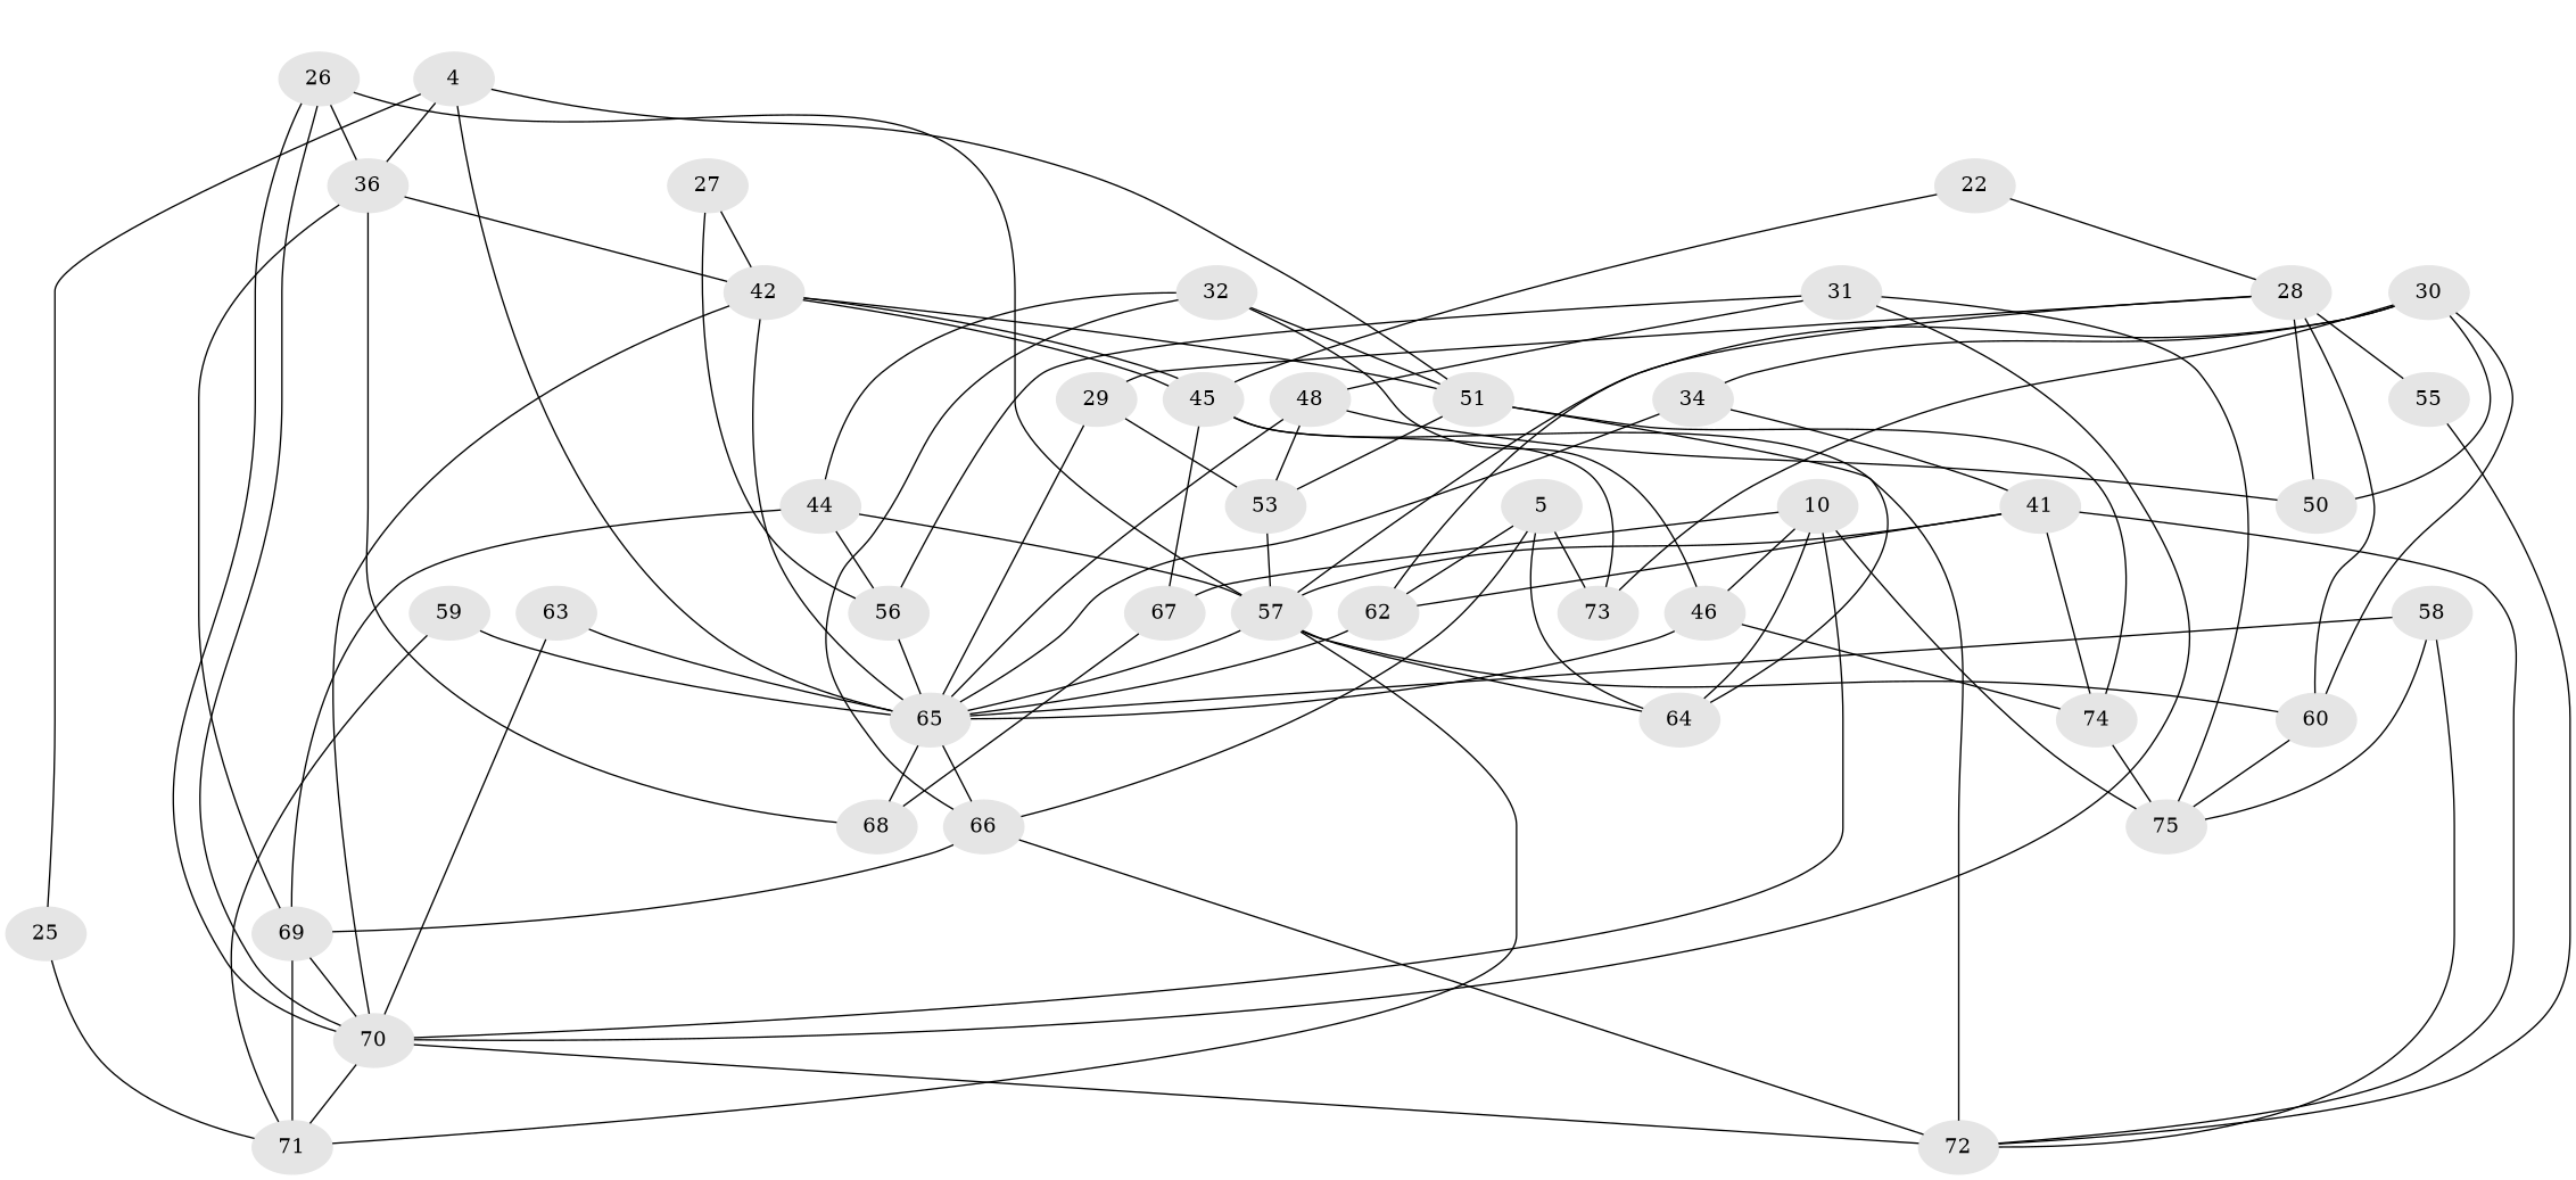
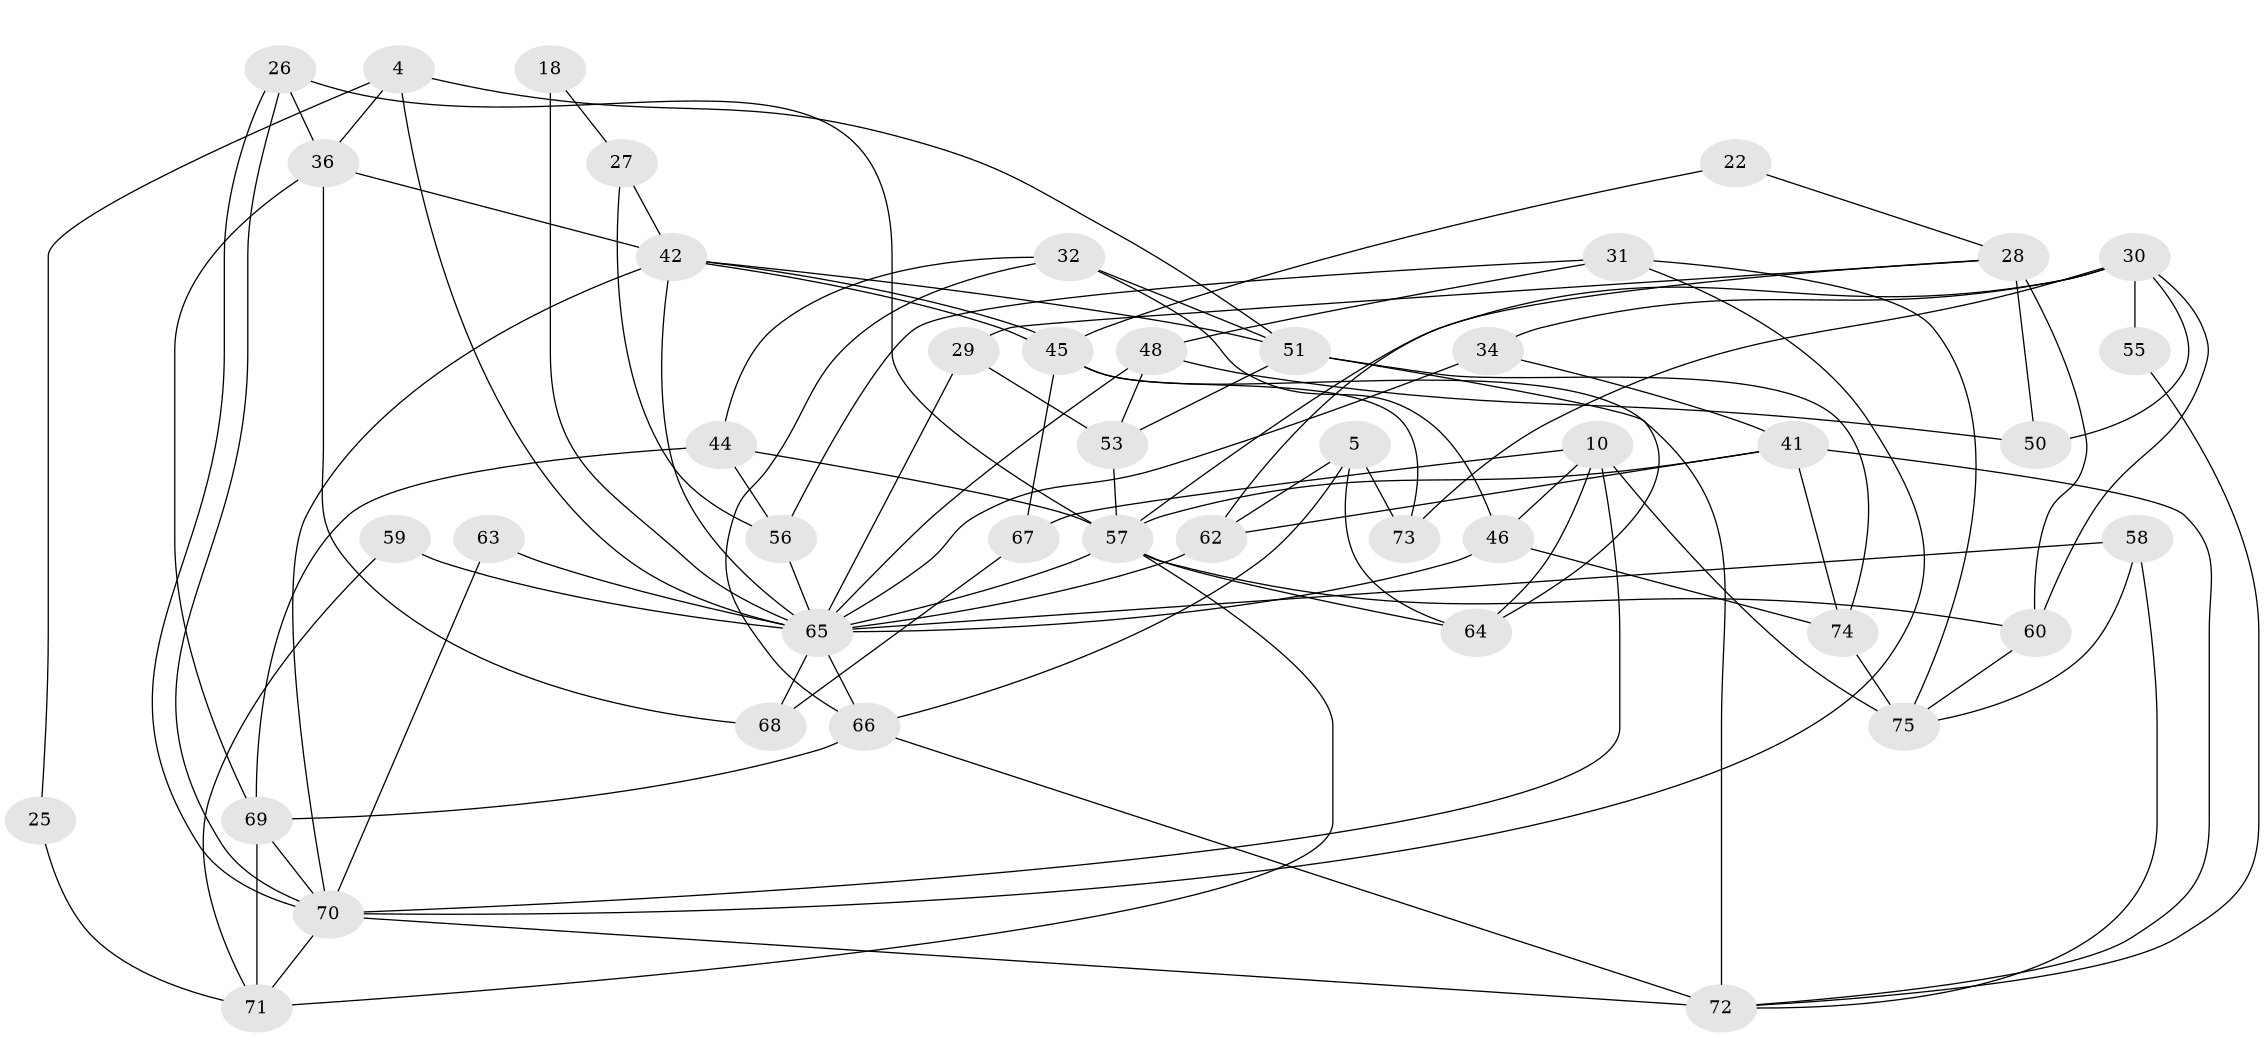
  graph {
    node [color=gray90 style=filled]
    4
    25
    36 [super="+35"]
    51
    65 [super="+40+49"]
    71 [super="+47"]
    42 [super="+39"]
    68
    69 [super="+33"]
    64 [super="+19"]
    53
    74 [super="+21"]
    66
    62 [super="+52"]
    5
    73
    72 [super="+20"]
    10
    46
    67 [super="+15"]
    70 [super="+61"]
    75 [super="+3"]
+   18 [super="+13"]
    27
    56
    28 [super="+11"]
    29 [super="+16"]
    50
    55
    60
    22
    45
    26
    57 [super="+9+54"]
    30 [super="+2+24"]
    34
    41 [super="+17"]
    31
    48
    32
    44
    58
    59
    63
    4 -- 25
    4 -- 36
    4 -- 51
    4 -- 65
    25 -- 71
    36 -- 42
    36 -- 68
    36 -- 69
    51 -- 64 [weight=2]
    51 -- 53
    51 -- 74
    65 -- 68
    65 -- 66
    42 -- 51 [weight=2]
    42 -- 65 [weight=2]
    42 -- 70
    42 -- 45
    42 -- 45
    69 -- 71
    69 -- 70
    53 -- 57
    74 -- 75
    66 -- 69 [weight=2]
    66 -- 72 [weight=2]
    62 -- 65
    5 -- 64
    5 -- 66
    5 -- 62 [weight=2]
    5 -- 73
    10 -- 64
    10 -- 46
    10 -- 67
    10 -- 70
    10 -- 75 [weight=2]
    46 -- 65
    46 -- 74
    67 -- 68
    70 -- 71
    70 -- 72
+   18 -- 65 [weight=2]
+   18 -- 27
    27 -- 42
    27 -- 56
    56 -- 65 [weight=2]
    28 -- 62
    28 -- 29
    28 -- 50 [weight=2]
-   28 -- 55 [weight=2]
+   30 -- 55 [weight=2]
    28 -- 60
    29 -- 65
    29 -- 53 [weight=2]
    55 -- 72
    60 -- 75
    22 -- 28
    22 -- 45
    45 -- 73
    45 -- 72
    45 -- 67
    26 -- 36
    26 -- 70
    26 -- 70
    26 -- 57
    57 -- 65 [weight=2]
    57 -- 71
    57 -- 64 [weight=2]
    57 -- 60
    30 -- 73
    30 -- 50 [weight=3]
    30 -- 60
    30 -- 57
    30 -- 34
    34 -- 65
    34 -- 41
    41 -- 74
    41 -- 62
    41 -- 72
    41 -- 57
    31 -- 70
    31 -- 75
    31 -- 56
    31 -- 48
    48 -- 65 [weight=2]
    48 -- 53
    48 -- 50
    32 -- 51
    32 -- 66
    32 -- 46
    32 -- 44
    44 -- 69
    44 -- 56
    44 -- 57
    58 -- 65 [weight=2]
    58 -- 72
    58 -- 75
    59 -- 65 [weight=2]
    59 -- 71
    63 -- 65
    63 -- 70
  }
